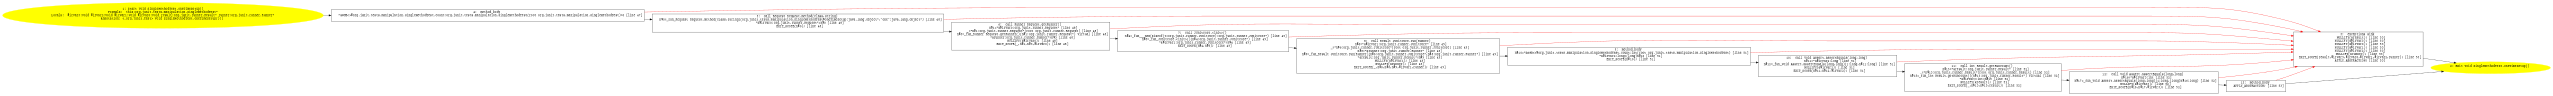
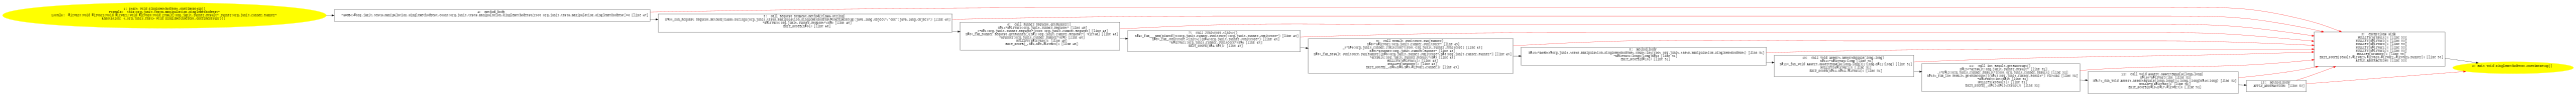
  digraph {
    rankdir=LR
    fontname="Courier Prime"
    node [fontname="Courier Prime" shape=box]
    edge [fontname="Courier Prime"]
    n1 [color=yellow label="1: Start void SingleMethodTest.oneTimeSetup()\nFormals:  this:org.junit.tests.manipulation.SingleMethodTest*\nLocals:  $irvar3:void $irvar2:void $irvar1:void $irvar0:void result:org.junit.runner.Result* runner:org.junit.runner.Runner*\nAnnotation: <_org.junit.Test> void SingleMethodTest.oneTimeSetup()() \n  " style=filled shape=""]
    n2 [label="4:  method_body \n   *&#GB<>$org.junit.tests.manipulation.SingleMethodTest.count:org.junit.tests.manipulation.SingleMethodTest(root org.junit.tests.manipulation.SingleMethodTest)=0 [line 47]\n "]
    n3 [label="3:  exceptions sink \n   NULLIFY(&result); [line 53]\n  NULLIFY(&$irvar3); [line 53]\n  NULLIFY(&$irvar0); [line 53]\n  NULLIFY(&$irvar1); [line 53]\n  NULLIFY(&$irvar2); [line 53]\n  NULLIFY(&runner); [line 53]\n  EXIT_SCOPE(result,$irvar3,$irvar0,$irvar1,$irvar2,runner); [line 53]\n  APPLY_ABSTRACTION; [line 53]\n "]
    n4 [label="5:  Call Request Request.method(Class,String) \n   n$0=_fun_Request Request.method(Class,String)(org.junit.tests.manipulation.SingleMethodTest$OneTimeSetup:java.lang.Object*,\"one\":java.lang.Object*) [line 48]\n  *&$irvar0:org.junit.runner.Request*=n$0 [line 48]\n  EXIT_SCOPE(n$0); [line 48]\n "]
    n5 [color=yellow label="2: Exit void SingleMethodTest.oneTimeSetup() \n  " style=filled shape=""]
    n6 [label="6:  Call Runner Request.getRunner() \n   n$1=*&$irvar0:org.junit.runner.Request* [line 48]\n  _=*n$1:org.junit.runner.Request*(root org.junit.runner.Request) [line 48]\n  n$3=_fun_Runner Request.getRunner()(n$1:org.junit.runner.Request*) virtual [line 48]\n  *&runner:org.junit.runner.Runner*=n$3 [line 48]\n  NULLIFY(&$irvar0); [line 48]\n  EXIT_SCOPE(_,n$1,n$3,$irvar0); [line 48]\n "]
    n7 [label="7:  Call JUnitCore.<init>() \n   n$4=_fun___new(sizeof(t=org.junit.runner.JUnitCore):org.junit.runner.JUnitCore*) [line 49]\n  n$5=_fun_JUnitCore.<init>()(n$4:org.junit.runner.JUnitCore*) [line 49]\n  *&$irvar1:org.junit.runner.JUnitCore*=n$4 [line 49]\n  EXIT_SCOPE(n$4,n$5); [line 49]\n "]
    n8 [label="8:  Call Result JUnitCore.run(Runner) \n   n$6=*&$irvar1:org.junit.runner.JUnitCore* [line 49]\n  _=*n$6:org.junit.runner.JUnitCore*(root org.junit.runner.JUnitCore) [line 49]\n  n$8=*&runner:org.junit.runner.Runner* [line 49]\n  n$9=_fun_Result JUnitCore.run(Runner)(n$6:org.junit.runner.JUnitCore*,n$8:org.junit.runner.Runner*) [line 49]\n  *&result:org.junit.runner.Result*=n$9 [line 49]\n  NULLIFY(&$irvar1); [line 49]\n  NULLIFY(&runner); [line 49]\n  EXIT_SCOPE(_,n$6,n$8,n$9,$irvar1,runner); [line 49]\n "]
    n9 [label="9:  method_body \n   n$10=*&#GB<>$org.junit.tests.manipulation.SingleMethodTest.count:int(root org.junit.tests.manipulation.SingleMethodTest) [line 51]\n  *&$irvar2:long=(long)n$10 [line 51]\n  EXIT_SCOPE(n$10); [line 51]\n "]
    n10 [label="10:  Call void Assert.assertEquals(long,long) \n   n$11=*&$irvar2:long [line 51]\n  n$12=_fun_void Assert.assertEquals(long,long)(1:long,n$11:long) [line 51]\n  NULLIFY(&$irvar2); [line 51]\n  EXIT_SCOPE(n$11,n$12,$irvar2); [line 51]\n "]
    n11 [label="11:  Call int Result.getRunCount() \n   n$13=*&result:org.junit.runner.Result* [line 52]\n  _=*n$13:org.junit.runner.Result*(root org.junit.runner.Result) [line 52]\n  n$15=_fun_int Result.getRunCount()(n$13:org.junit.runner.Result*) virtual [line 52]\n  *&$irvar3:int=n$15 [line 52]\n  NULLIFY(&result); [line 52]\n  EXIT_SCOPE(_,n$13,n$15,result); [line 52]\n "]
    n12 [label="12:  Call void Assert.assertEquals(long,long) \n   n$16=*&$irvar3:int [line 52]\n  n$17=_fun_void Assert.assertEquals(long,long)(1:long,(long)n$16:long) [line 52]\n  NULLIFY(&$irvar3); [line 52]\n  EXIT_SCOPE(n$16,n$17,$irvar3); [line 52]\n "]
    n13 [label="13:  method_body \n   APPLY_ABSTRACTION; [line 53]\n "]
    n1 -> n2
    n2 -> n3 [color=red]
    n2 -> n4
    n3 -> n5
    n4 -> n3 [color=red]
    n4 -> n6
    n6 -> n3 [color=red]
    n6 -> n7
    n7 -> n3 [color=red]
    n7 -> n8
    n8 -> n3 [color=red]
    n8 -> n9
    n9 -> n3 [color=red]
    n9 -> n10
    n10 -> n3 [color=red]
    n10 -> n11
    n11 -> n3 [color=red]
    n11 -> n12
    n12 -> n3 [color=red]
    n12 -> n13
    n13 -> n3 [color=red]
-   n13 -> n5
+   n13 -> n5 [color=red]
  }
